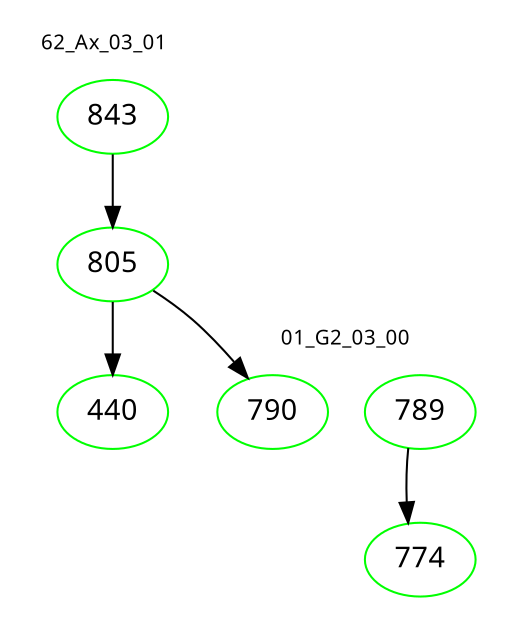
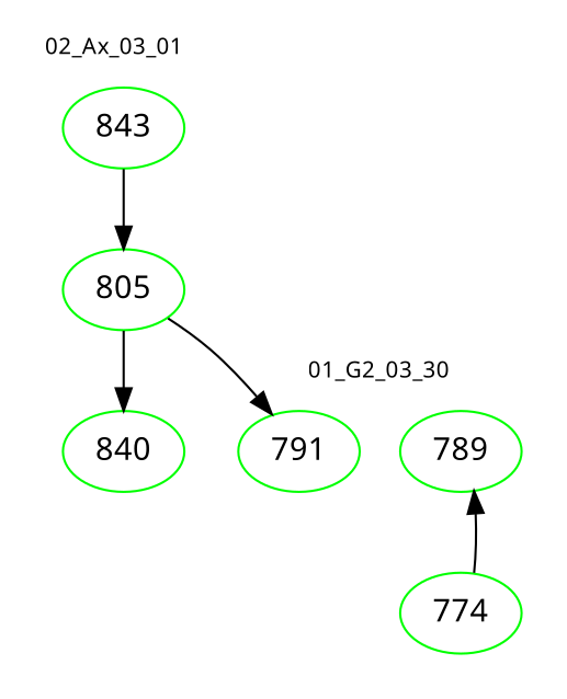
  digraph {
    fontname="Noto Sans"
    node [color=green fontname="Noto Sans"]
    edge [color=black fontname="Noto Sans"]
    n1 [label=843]
    n2 [label=805]
-   n3 [label=440]
+   n3 [label=840]
    n4 [label=789]
    n5 [label=774]
-   n6 [label=790]
+   n6 [label=791]
    subgraph cluster_1 {
      color=white
      fontsize=10
-     label="62_Ax_03_01"
+     label="02_Ax_03_01"
      n1
      n2
      n3
    }
    subgraph cluster_2 {
      color=white
      fontsize=10
-     label="01_G2_03_00"
+     label="01_G2_03_30"
      n4
      n5
      n6
    }
    n1 -> n2
    n2 -> n3
    n2 -> n6
-   n4 -> n5
+   n5 -> n4
  }
